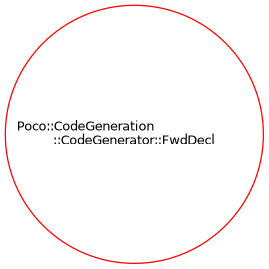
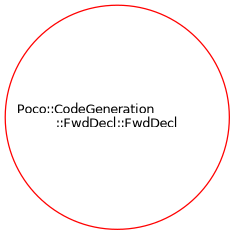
  digraph {
    rankdir=TB
-   n1 [color=red fillcolor=white fontname=Helvetica fontsize=10 height=0.2 label="Poco::CodeGeneration\l::CodeGenerator::FwdDecl" shape=circle style=filled width=0.4]
+   n1 [color=red fillcolor=white fontname=Helvetica fontsize=10 height=0.2 label="Poco::CodeGeneration\l::FwdDecl::FwdDecl" shape=circle style=filled width=0.4]
  }
